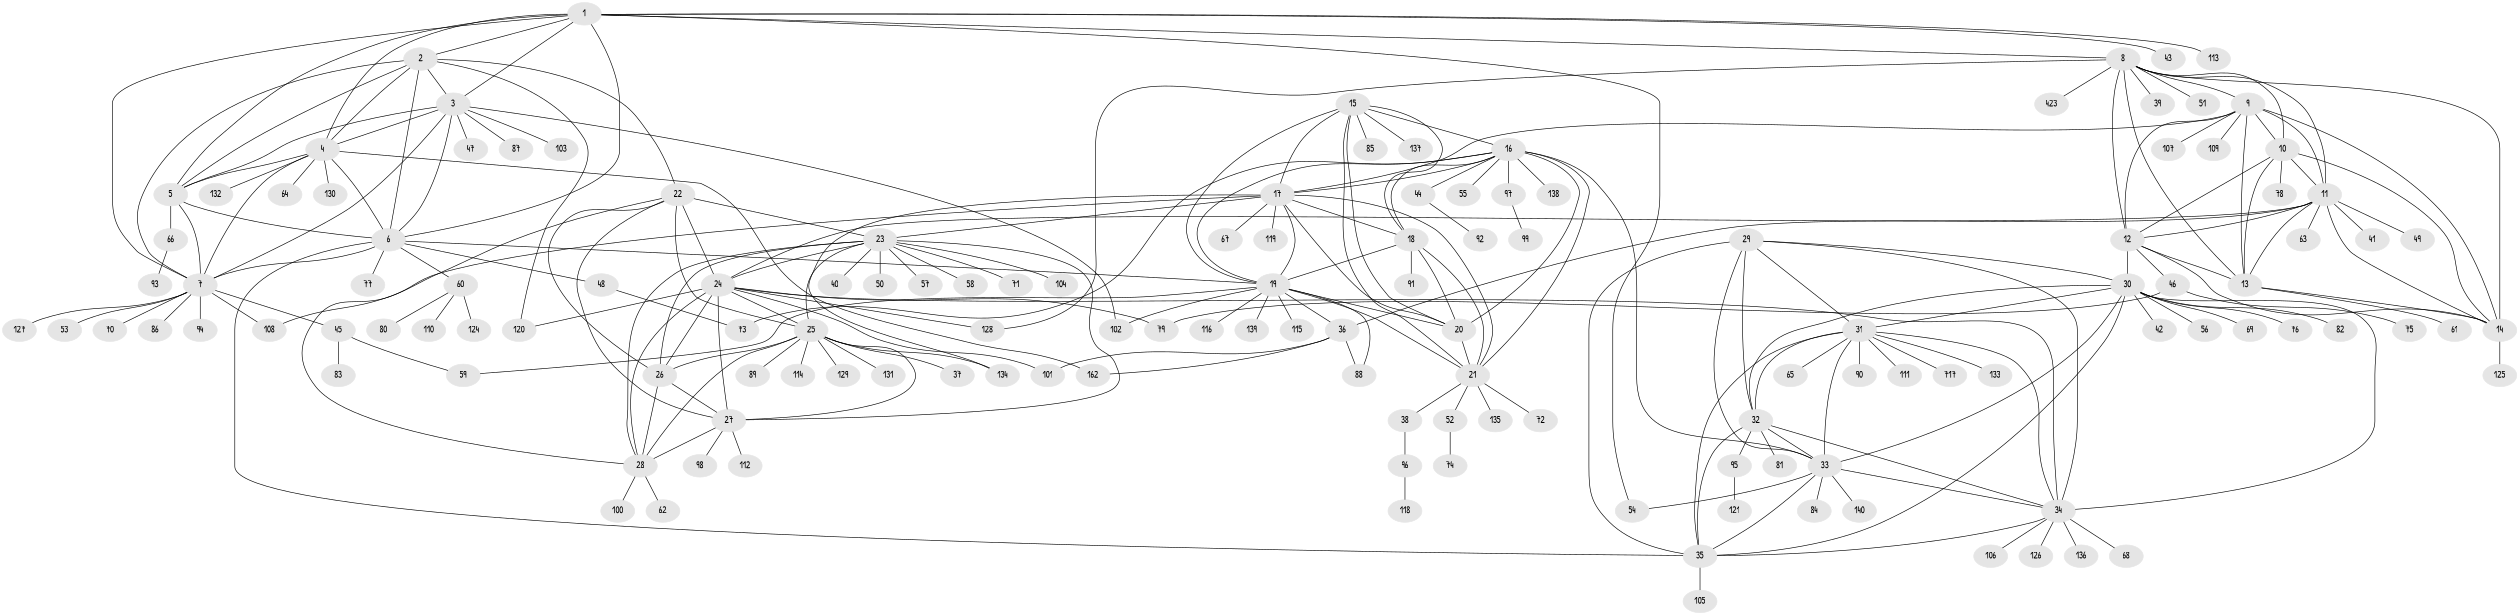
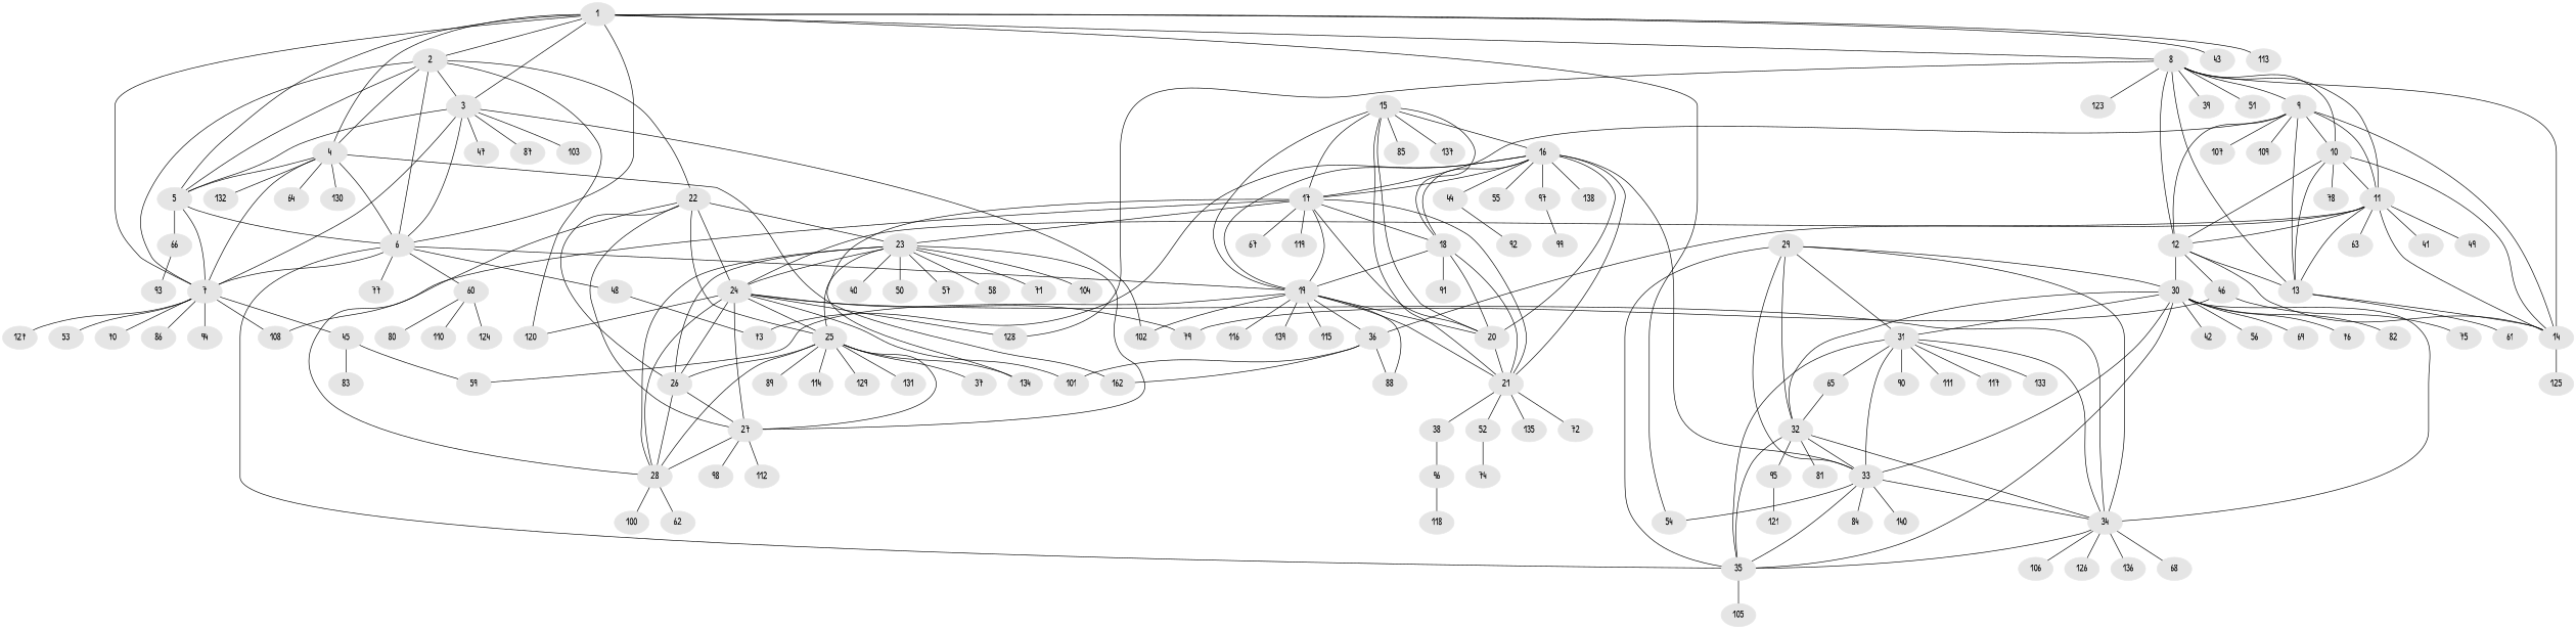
  graph {
    fontname="Patrick Hand"
    node [color=gray90 fontname="Patrick Hand" style=filled]
    edge [fontname="Patrick Hand"]
    1
    2
    3
    4
    5
    6
    7
    8
    43
    54
    113
    22
    120
    47
    87
    102
    103
    64
    n19 [label=162]
    130
    132
    66
    19
    35
    48
    60
    77
    45
    53
    70
    86
    94
    108
    127
-   123 [label=423]
+   123
    9
    10
    11
    12
    13
    14
    39
    51
    128
    24
    23
    25
    26
    27
    28
    93
    36
    20
    21
    59
    88
    115
    116
    139
    105
    73
    80
    110
    124
    83
    17
    107
    109
    78
    41
    49
    63
    30
    46
    61
    125
    18
    67
    119
    134
    34
    79
    101
    33
    31
    32
    42
    56
    69
    76
    82
    75
    15
    16
    85
    137
    44
    55
    97
    138
    91
    38
    52
    72
    135
    84
    140
    92
    99
    40
    50
    57
    58
    71
    104
    96
    74
    37
    89
    114
    129
    131
    98
    112
    62
    100
    68
    106
    126
    136
    29
    65
    90
    111
-   117 [label=717]
+   117
    133
    81
    95
    121
    118
    1 -- 2
    1 -- 3
    1 -- 4
    1 -- 5
    1 -- 6
    1 -- 7
    1 -- 8
    1 -- 43
    1 -- 54
    1 -- 113
    2 -- 3
    2 -- 4
    2 -- 5
    2 -- 6
    2 -- 7
    2 -- 22
    2 -- 120
-   3 -- 4
    3 -- 5
    3 -- 6
    3 -- 7
    3 -- 47
    3 -- 87
    3 -- 102
    3 -- 103
    4 -- 5
    4 -- 6
    4 -- 7
    4 -- 64
    4 -- n19
    4 -- 130
    4 -- 132
    5 -- 6
    5 -- 7
    5 -- 66
    6 -- 7
    6 -- 19
    6 -- 35
    6 -- 48
    6 -- 60
    6 -- 77
    7 -- 45
    7 -- 53
    7 -- 70
    7 -- 86
    7 -- 94
    7 -- 108
    7 -- 127
    8 -- 123
    8 -- 9
    8 -- 10
    8 -- 11
    8 -- 12
    8 -- 13
    8 -- 14
    8 -- 39
    8 -- 51
    8 -- 128
    22 -- 24
    22 -- 23
    22 -- 25
    22 -- 26
    22 -- 27
    22 -- 28
    66 -- 93
    19 -- 102
    19 -- 36
    19 -- 20
    19 -- 21
    19 -- 59
    19 -- 88
    19 -- 115
    19 -- 116
    19 -- 139
    35 -- 105
    48 -- 73
    60 -- 80
    60 -- 110
    60 -- 124
    45 -- 59
    45 -- 83
    9 -- 10
    9 -- 11
    9 -- 12
    9 -- 13
    9 -- 14
    9 -- 17
    9 -- 107
    9 -- 109
    10 -- 11
    10 -- 12
    10 -- 13
    10 -- 14
    10 -- 78
    11 -- 12
    11 -- 13
    11 -- 14
    11 -- 24
    11 -- 36
    11 -- 41
    11 -- 49
    11 -- 63
    12 -- 13
    12 -- 14
    12 -- 30
    12 -- 46
    13 -- 14
    13 -- 61
    14 -- 125
    24 -- 120
    24 -- 128
    24 -- 25
    24 -- 26
    24 -- 27
    24 -- 28
    24 -- 34
    24 -- 79
    24 -- 101
    23 -- 24
    23 -- 25
    23 -- 26
    23 -- 27
    23 -- 28
    23 -- 40
    23 -- 50
    23 -- 57
    23 -- 58
    23 -- 71
    23 -- 104
    25 -- 26
    25 -- 27
    25 -- 28
    25 -- 134
    25 -- 37
    25 -- 89
    25 -- 114
    25 -- 129
    25 -- 131
    26 -- 27
    26 -- 28
    27 -- 28
    27 -- 98
    27 -- 112
    28 -- 62
    28 -- 100
    36 -- n19
    36 -- 88
    36 -- 101
    20 -- 21
    21 -- 38
    21 -- 52
    21 -- 72
    21 -- 135
    17 -- 19
    17 -- 108
    17 -- 23
    17 -- 20
    17 -- 21
    17 -- 18
    17 -- 67
    17 -- 119
    17 -- 134
    30 -- 35
    30 -- 34
    30 -- 33
    30 -- 31
    30 -- 32
    30 -- 42
    30 -- 56
    30 -- 69
    30 -- 76
    30 -- 82
    46 -- 79
    46 -- 75
    18 -- 19
    18 -- 20
    18 -- 21
    18 -- 91
    34 -- 35
    34 -- 68
    34 -- 106
    34 -- 126
    34 -- 136
    33 -- 54
    33 -- 35
    33 -- 34
    33 -- 84
    33 -- 140
    31 -- 35
    31 -- 34
    31 -- 33
-   31 -- 32
+   65 -- 32
    31 -- 65
    31 -- 90
    31 -- 111
    31 -- 117
    31 -- 133
    32 -- 35
    32 -- 34
    32 -- 33
    32 -- 81
    32 -- 95
    15 -- 19
    15 -- 20
    15 -- 21
    15 -- 17
    15 -- 18
    15 -- 16
    15 -- 85
    15 -- 137
    16 -- 19
    16 -- 20
    16 -- 21
    16 -- 73
    16 -- 17
    16 -- 18
    16 -- 33
    16 -- 44
    16 -- 55
    16 -- 97
    16 -- 138
    44 -- 92
    97 -- 99
    38 -- 96
    52 -- 74
    96 -- 118
    29 -- 35
    29 -- 30
    29 -- 34
    29 -- 33
    29 -- 31
    29 -- 32
    95 -- 121
  }
